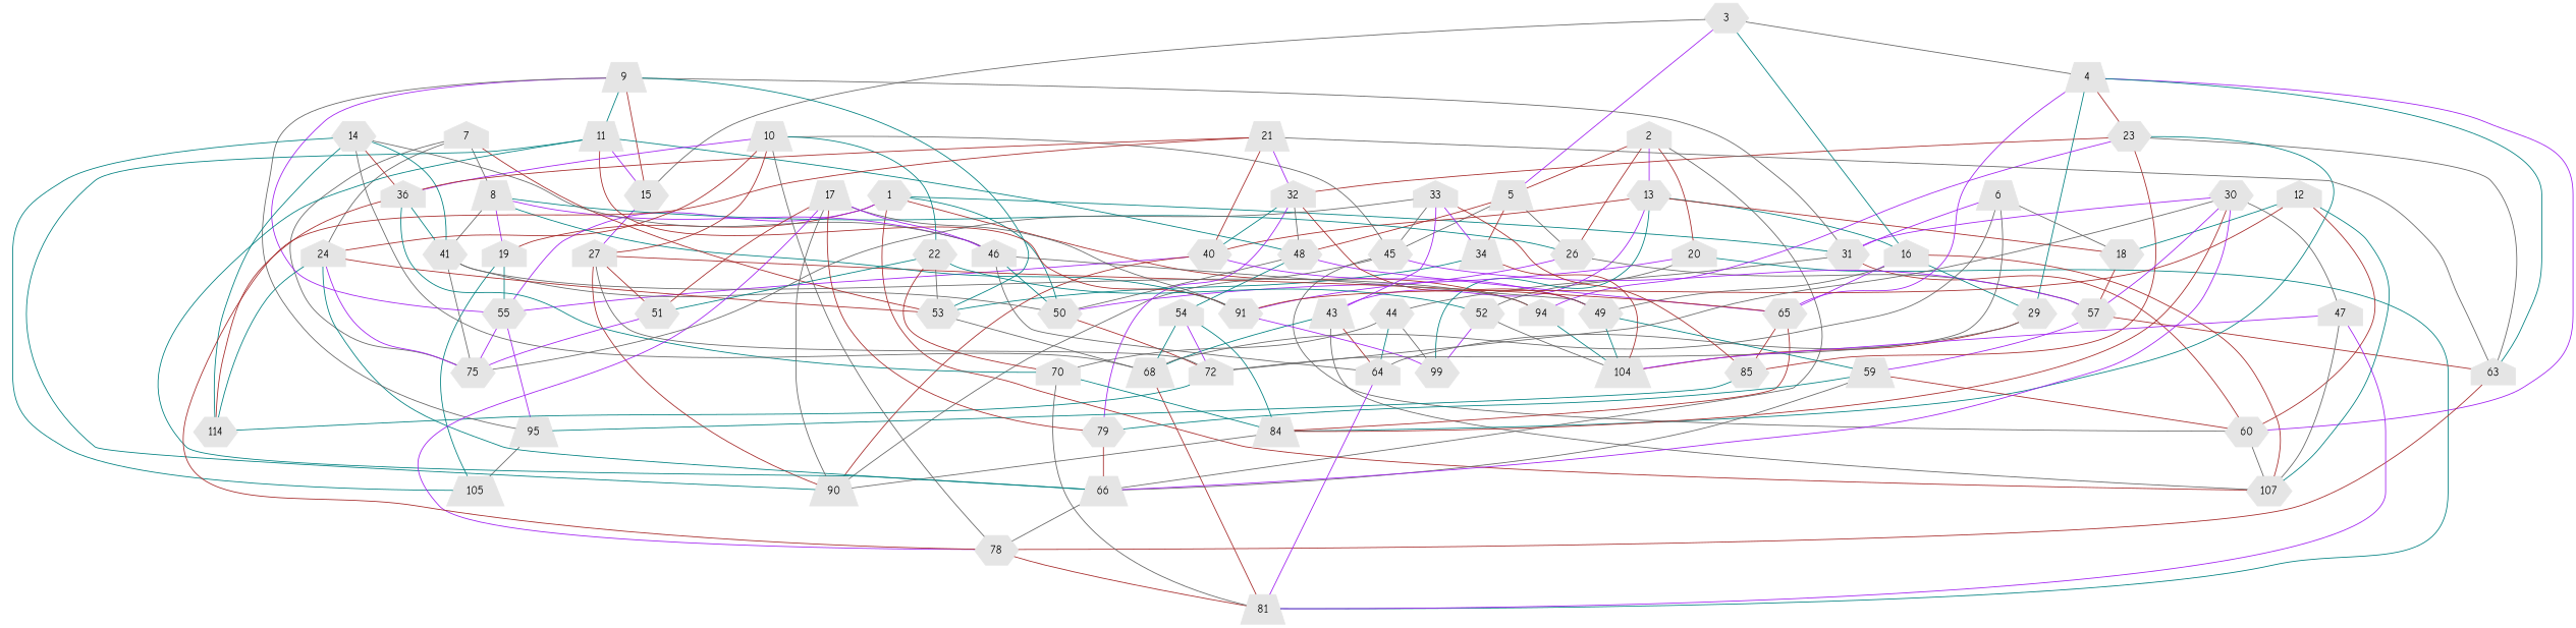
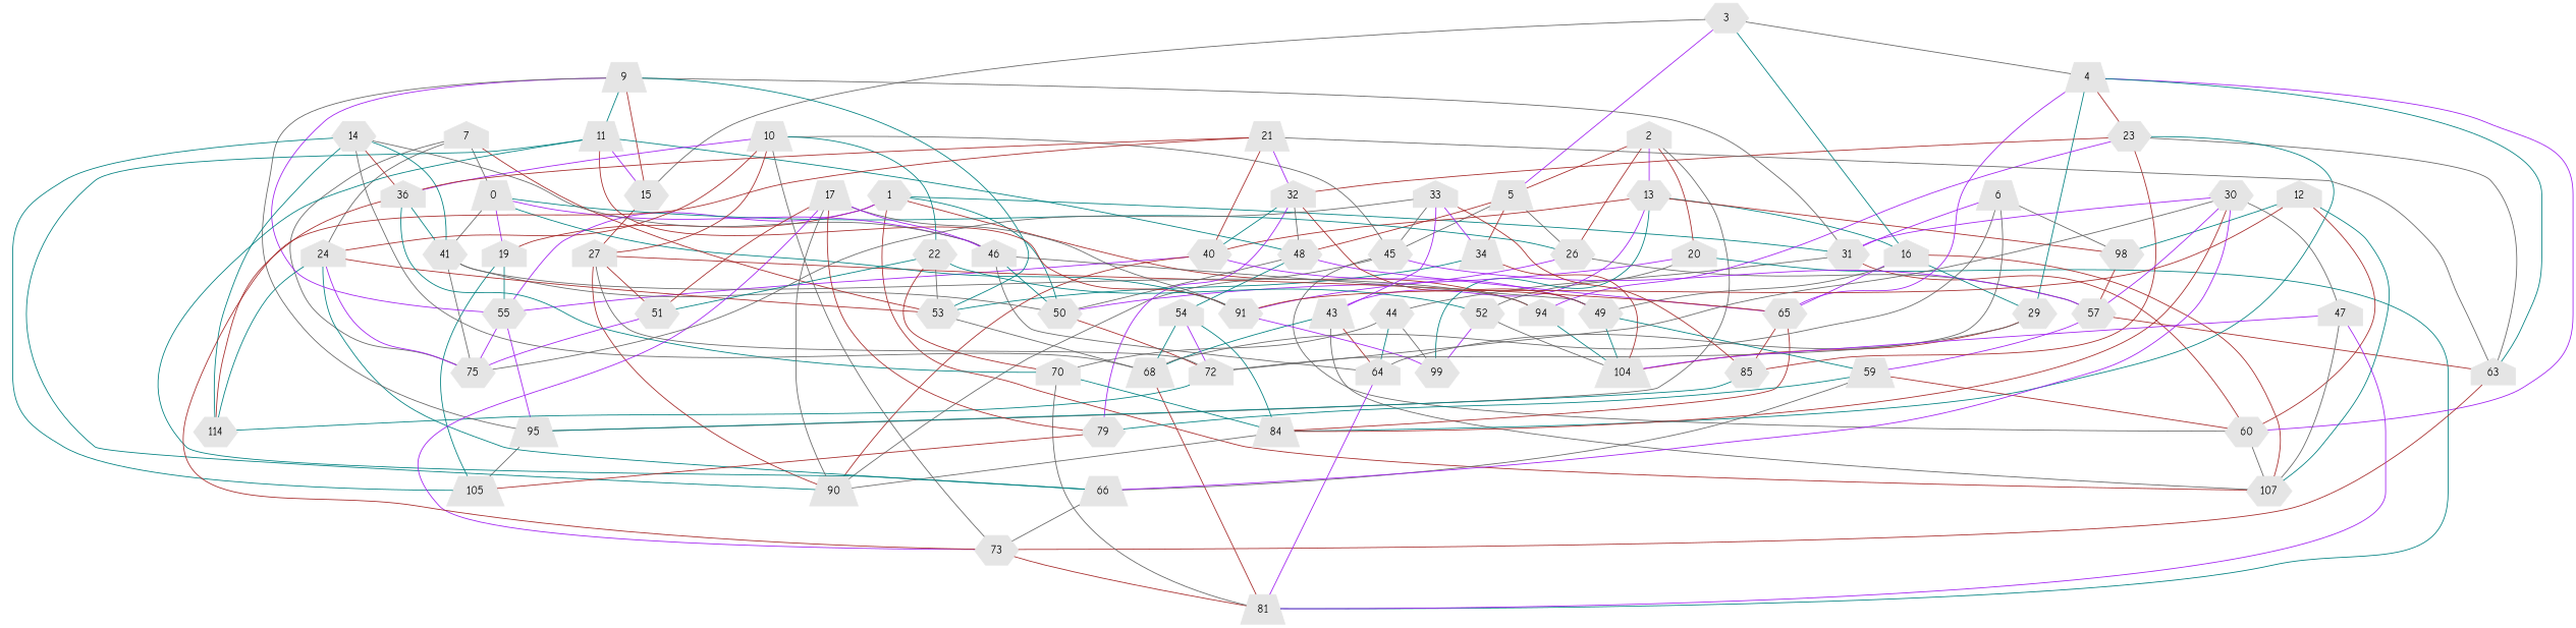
  graph {
    fontname="Comic Neue"
    node [color=gray90 fontname="Comic Neue" shape=hexagon style=filled]
    edge [color=gray40 fontname="Comic Neue"]
    1 [super="+113"]
    19 [shape=house]
    31 [super="+35"]
    50 [super="+102"]
    55 [super="+88"]
    94 [shape=house]
    107 [super="+122"]
    105 [shape=trapezium]
    60 [super="+101"]
    44
    72 [shape=house super="+92"]
    75 [super="+100"]
    95 [shape=trapezium]
    104 [shape=trapezium super="+116"]
    2 [shape=house super="+67"]
    5 [shape=trapezium super="+80"]
    13 [super="+73"]
    20 [shape=house]
    26 [super="+38"]
    66 [shape=trapezium super="+87"]
    34 [shape=trapezium]
    45 [super="+58"]
    48 [super="+106"]
    16 [shape=house super="+37"]
-   18
+   18 [label=98]
    40 [super="+118"]
    43 [shape=trapezium super="+76"]
    99
    52
    81 [shape=trapezium super="+112"]
    91 [super="+110"]
    57 [super="+115"]
-   78 [super="+89"]
+   78 [super="+89" label=73]
    4 [shape=trapezium super="+25"]
    23 [super="+71"]
    29
    63 [shape=house super="+69"]
    65 [super="+108"]
    3
    15
    27 [shape=house super="+98"]
    49 [super="+86"]
    32 [shape=house super="+97"]
    84 [shape=trapezium super="+119"]
    85
    64 [shape=house super="+83"]
    53 [super="+93"]
    90 [shape=trapezium super="+121"]
    54 [shape=house]
    6 [shape=trapezium]
    68 [shape=trapezium super="+124"]
    114
-   8 [shape=trapezium super="+39"]
+   8 [shape=trapezium super="+39" label=0]
    41 [super="+117"]
    46 [shape=house super="+109"]
    7 [shape=house]
    24 [shape=house super="+123"]
    9 [shape=trapezium super="+62"]
    11 [shape=trapezium super="+42"]
    10 [shape=trapezium super="+74"]
    22 [super="+28"]
    36 [shape=house super="+111"]
    51
    70 [shape=house super="+96"]
    12 [shape=house]
    14 [super="+103"]
    59 [shape=trapezium super="+82"]
    17 [shape=trapezium super="+61"]
    n69 [label=79]
    21 [shape=trapezium super="+79"]
    30 [super="+56"]
    47 [shape=house]
    33 [shape=house super="+120"]
    1 -- 19 [color=brown]
    1 -- 31 [color=teal]
    1 -- 50 [color=teal]
    1 -- 55 [color=purple]
    1 -- 94 [color=brown]
    1 -- 107 [color=brown]
    19 -- 55 [color=teal]
    19 -- 105 [color=teal]
    31 -- 60 [color=brown]
    31 -- 44
    50 -- 72 [color=brown]
    55 -- 75 [color=purple]
    55 -- 95 [color=purple]
    94 -- 104 [color=teal]
    60 -- 107
    44 -- 99
    44 -- 64 [color=teal]
    44 -- 70
    72 -- 114 [color=teal]
    95 -- 105
    2 -- 5 [color=brown]
    2 -- 13 [color=purple]
    2 -- 20 [color=brown]
    2 -- 26 [color=brown weight=2]
-   2 -- 66
+   2 -- 95
    5 -- 26
    5 -- 34 [color=brown]
    5 -- 45
    5 -- 48 [color=brown]
    13 -- 16 [color=teal]
    13 -- 18 [color=brown]
    13 -- 40 [color=brown]
    13 -- 43 [color=purple]
    13 -- 99 [color=teal]
    20 -- 50 [color=purple]
    20 -- 52
    20 -- 81 [color=teal]
    26 -- 91 [color=purple]
    26 -- 57
    66 -- 78
    34 -- 104 [color=brown]
    34 -- 53 [color=teal]
    45 -- 60
    45 -- 57 [color=purple]
    45 -- 90
    48 -- 50
    48 -- 65 [color=purple]
    48 -- 54 [color=teal]
    16 -- 107 [color=brown]
    16 -- 29 [color=teal]
    16 -- 65 [color=purple]
    16 -- 49
    18 -- 57 [color=brown]
    40 -- 55 [color=purple]
    40 -- 49 [color=purple]
    40 -- 90 [color=brown]
    43 -- 107
    43 -- 64 [color=brown weight=2]
    43 -- 68 [color=teal]
    52 -- 104
    52 -- 99 [color=purple]
    91 -- 99 [color=purple]
    57 -- 63 [color=brown]
    57 -- 59 [color=purple]
    78 -- 81 [color=brown]
    4 -- 60 [color=purple]
    4 -- 23 [color=brown]
    4 -- 29 [color=teal]
    4 -- 63 [color=teal]
    4 -- 65 [color=purple]
    23 -- 94 [color=purple]
    23 -- 63
    23 -- 32 [color=brown]
    23 -- 84 [color=teal]
    23 -- 85 [color=brown]
    29 -- 104 [color=brown]
    29 -- 64
    63 -- 78 [color=brown]
    65 -- 84 [color=brown]
    65 -- 85 [color=brown]
    3 -- 5 [color=purple]
    3 -- 16 [color=teal]
    3 -- 4
    3 -- 15
-   15 -- 27 [color=purple]
+   15 -- 27 [color=brown]
    27 -- 72
    27 -- 65 [color=brown]
    27 -- 90 [color=brown]
    27 -- 51 [color=brown]
    49 -- 104 [color=teal]
    49 -- 59 [color=teal]
    32 -- 48
    32 -- 40 [color=teal]
    32 -- 49 [color=brown]
    32 -- n69 [color=purple]
    84 -- 90
    85 -- 95 [color=teal]
    64 -- 81 [color=purple]
    53 -- 68
    54 -- 72 [color=purple]
    54 -- 84 [color=teal]
    54 -- 68 [color=teal]
    6 -- 31 [color=purple]
    6 -- 72
    6 -- 18
    6 -- 68
    68 -- 81 [color=brown]
    8 -- 19 [color=purple]
    8 -- 26 [color=teal]
    8 -- 91 [color=teal]
    8 -- 41
    8 -- 46 [color=purple]
    41 -- 50
    41 -- 94
    41 -- 75
    46 -- 50 [color=teal]
    46 -- 49
    46 -- 64
    7 -- 75
    7 -- 53 [color=brown]
    7 -- 8
    7 -- 24
    24 -- 75 [color=purple]
    24 -- 66 [color=teal]
    24 -- 53 [color=brown]
    24 -- 114 [color=teal]
    9 -- 31
    9 -- 55 [color=purple]
    9 -- 95
    9 -- 15 [color=brown]
    9 -- 53 [color=teal]
    9 -- 11 [color=teal]
    11 -- 66 [color=teal]
    11 -- 48 [color=teal]
    11 -- 91 [color=brown]
    11 -- 15 [color=purple]
    11 -- 90 [color=teal]
    10 -- 45
    10 -- 78
    10 -- 27 [color=brown]
    10 -- 24 [color=brown]
    10 -- 22 [color=teal]
    10 -- 36 [color=purple]
    22 -- 52 [color=teal]
    22 -- 53
    22 -- 51 [color=teal]
    22 -- 70 [color=brown weight=2]
    36 -- 114 [color=brown]
    36 -- 41 [color=teal]
    36 -- 70 [color=teal]
    51 -- 75 [color=purple]
    70 -- 81
    70 -- 84 [color=teal]
    12 -- 107 [color=teal]
    12 -- 60 [color=brown]
    12 -- 18 [color=teal]
    12 -- 91 [color=brown]
    14 -- 105 [color=teal]
    14 -- 68
    14 -- 114 [color=teal]
    14 -- 41 [color=teal]
    14 -- 46
    14 -- 36 [color=brown]
    59 -- 60 [color=brown]
    59 -- 66
    59 -- n69 [color=teal]
    17 -- 91
    17 -- 78 [color=purple]
    17 -- 90
    17 -- 46 [color=purple]
    17 -- 51 [color=brown]
    17 -- n69 [color=brown]
-   n69 -- 66 [color=brown]
+   n69 -- 105 [color=brown]
    21 -- 40 [color=brown]
    21 -- 78 [color=brown]
    21 -- 63 [weight=2]
    21 -- 32 [color=purple]
    21 -- 36 [color=brown]
    30 -- 31 [color=purple]
    30 -- 72
    30 -- 66 [color=purple]
    30 -- 57 [color=purple]
    30 -- 84 [color=brown]
    30 -- 47
    47 -- 107
    47 -- 104 [color=purple]
    47 -- 81 [color=purple]
    33 -- 75
    33 -- 34 [color=purple]
    33 -- 45
    33 -- 43 [color=purple]
    33 -- 85 [color=brown]
  }
